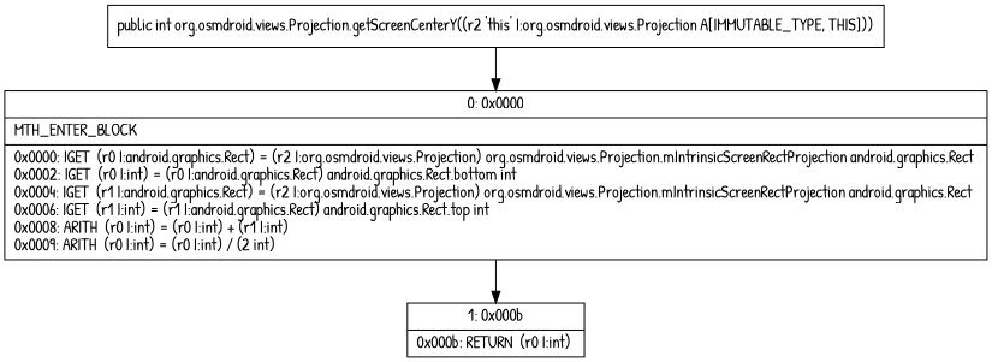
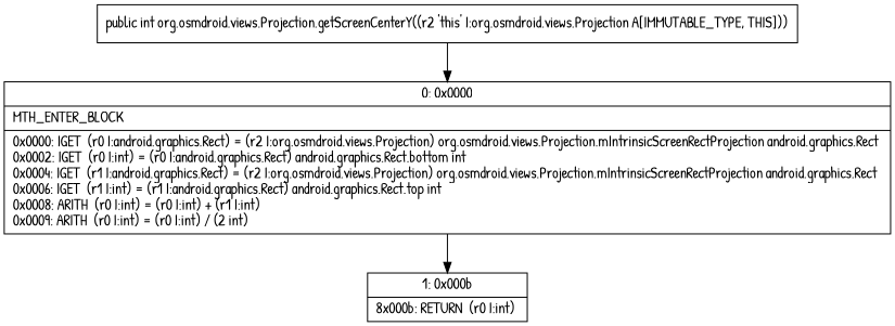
  digraph {
    fontname="Patrick Hand"
    node [shape=record fontname="Patrick Hand"]
    edge [fontname="Patrick Hand"]
    n1 [label="{0\:\ 0x0000|MTH_ENTER_BLOCK\l|0x0000: IGET  (r0 I:android.graphics.Rect) = (r2 I:org.osmdroid.views.Projection) org.osmdroid.views.Projection.mIntrinsicScreenRectProjection android.graphics.Rect \l0x0002: IGET  (r0 I:int) = (r0 I:android.graphics.Rect) android.graphics.Rect.bottom int \l0x0004: IGET  (r1 I:android.graphics.Rect) = (r2 I:org.osmdroid.views.Projection) org.osmdroid.views.Projection.mIntrinsicScreenRectProjection android.graphics.Rect \l0x0006: IGET  (r1 I:int) = (r1 I:android.graphics.Rect) android.graphics.Rect.top int \l0x0008: ARITH  (r0 I:int) = (r0 I:int) + (r1 I:int) \l0x0009: ARITH  (r0 I:int) = (r0 I:int) \/ (2 int) \l}"]
-   n2 [label="{1\:\ 0x000b|0x000b: RETURN  (r0 I:int) \l}"]
+   n2 [label="{1\:\ 0x000b|8x000b: RETURN  (r0 I:int) \l}"]
    n3 [label="{public int org.osmdroid.views.Projection.getScreenCenterY((r2 'this' I:org.osmdroid.views.Projection A[IMMUTABLE_TYPE, THIS])) }"]
    n1 -> n2
    n3 -> n1
  }
